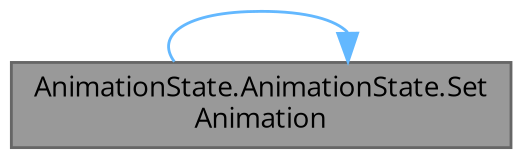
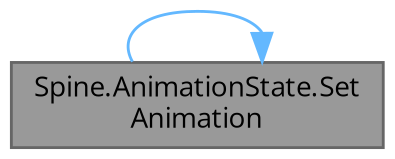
  digraph {
    rankdir=LR
    fontname="Open Sans"
-   n1 [color=gray40 fillcolor=grey60 fontcolor=black fontname="Open Sans" fontsize=10 height=0.2 label="AnimationState.AnimationState.Set\lAnimation" shape=box style=filled width=0.4]
+   n1 [color=gray40 fillcolor=grey60 fontcolor=black fontname="Open Sans" fontsize=10 height=0.2 label="Spine.AnimationState.Set\lAnimation" shape=box style=filled width=0.4]
    n1 -> n1 [color=steelblue1 fontname="Open Sans" fontsize=10 labelfontname=Helvetica labelfontsize=10 style=solid]
  }
